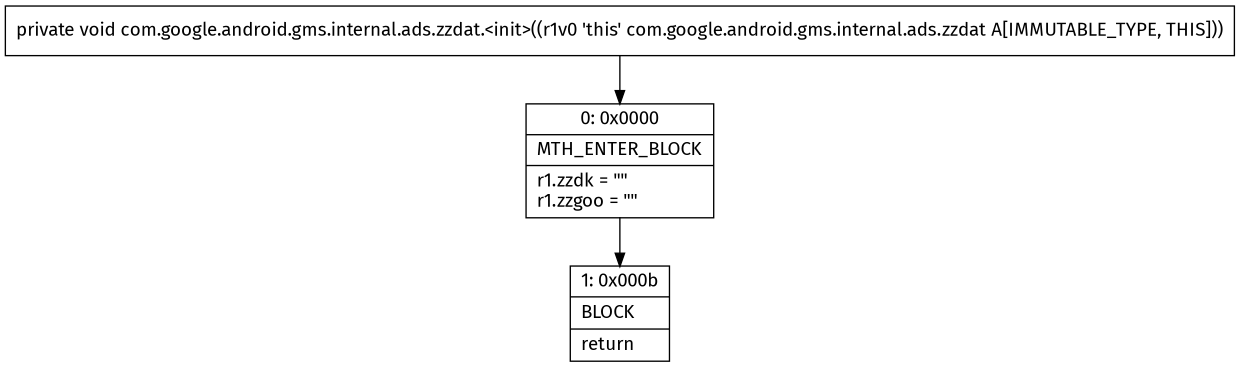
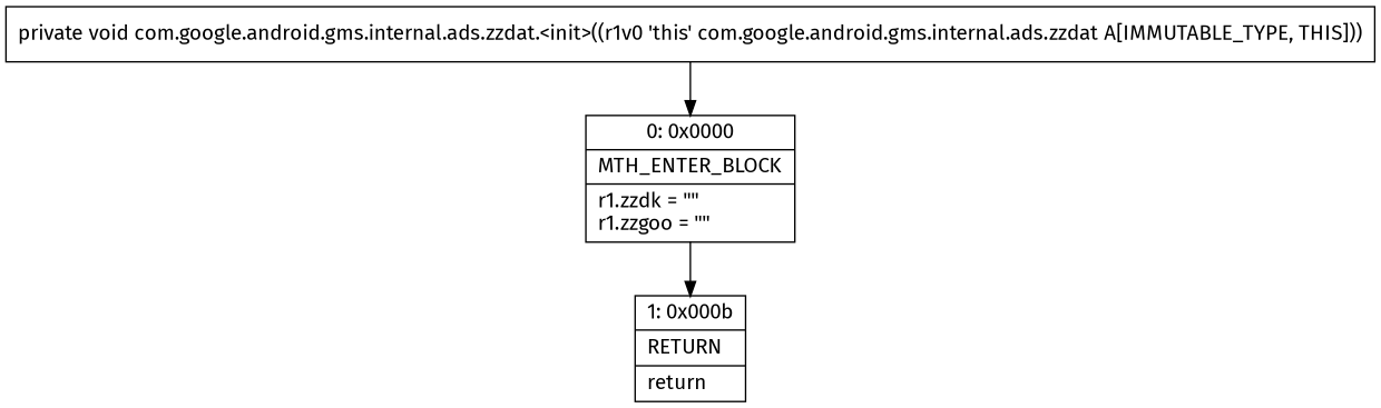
  digraph {
    fontname="Fira Sans"
    node [shape=record fontname="Fira Sans"]
    edge [fontname="Fira Sans"]
    n1 [label="{0\:\ 0x0000|MTH_ENTER_BLOCK\l|r1.zzdk = \"\"\lr1.zzgoo = \"\"\l}"]
-   n2 [label="{1\:\ 0x000b|BLOCK\l|return\l}"]
+   n2 [label="{1\:\ 0x000b|RETURN\l|return\l}"]
    n3 [label="{private void com.google.android.gms.internal.ads.zzdat.\<init\>((r1v0 'this' com.google.android.gms.internal.ads.zzdat A[IMMUTABLE_TYPE, THIS])) }"]
    n1 -> n2
    n3 -> n1
  }
